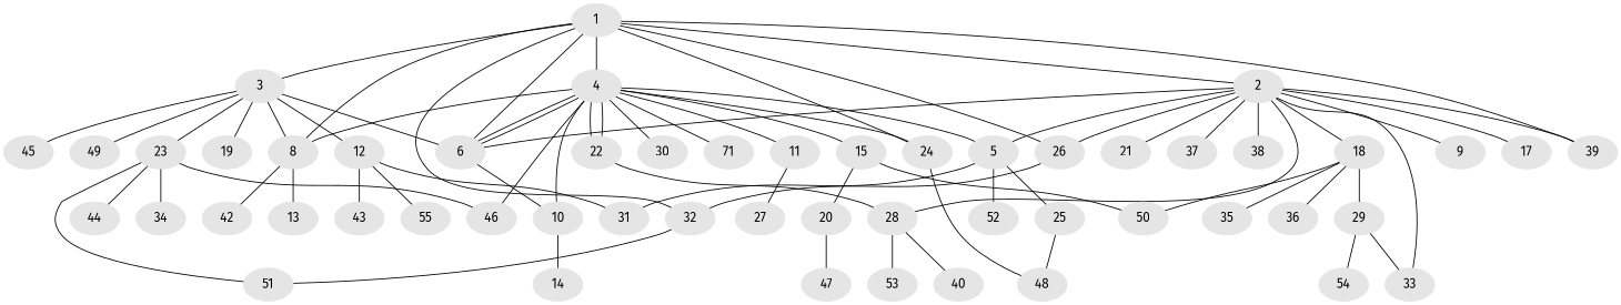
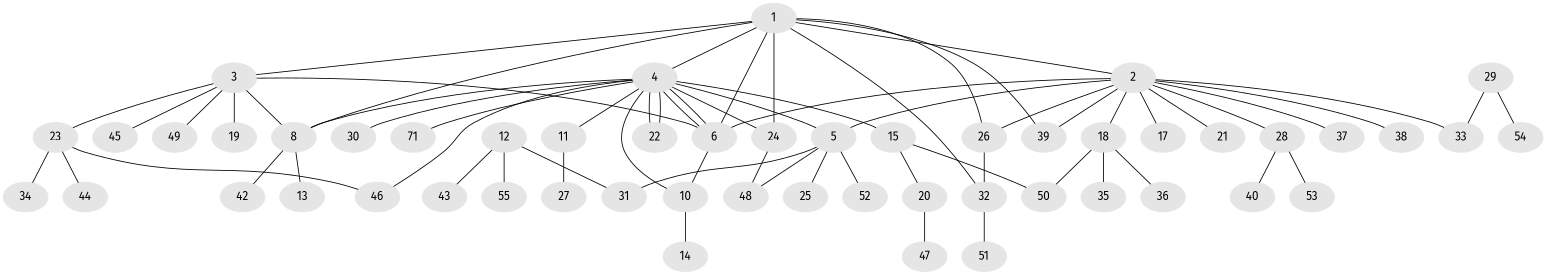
  graph {
    fontname="Fira Sans"
    node [color=gray90 fontname="Fira Sans" style=filled]
    edge [fontname="Fira Sans"]
    1
    2
    3
    4
    6
    8
    24
    26
    32
    39
    5
-   9
    17
    18
    21
    28
    33
    37
    38
    12
    19
    23
    45
    49
    10
    11
    15
    22
    30
    n30 [label=71]
    46
    13
    42
    48
    51
    25
    31
    52
    50
    29
    35
    36
    40
    53
    43
    55
    34
    44
    14
    27
    20
    47
    54
    1 -- 2
    1 -- 3
    1 -- 4
    1 -- 6
    1 -- 8
    1 -- 24
    1 -- 26
    1 -- 32
    1 -- 39
    2 -- 6
    2 -- 26
    2 -- 39
    2 -- 5
-   2 -- 9
    2 -- 17
    2 -- 18
    2 -- 21
    2 -- 28
    2 -- 33
    2 -- 37
    2 -- 38
    3 -- 6
    3 -- 8
-   3 -- 12
    3 -- 19
    3 -- 23
    3 -- 45
    3 -- 49
    4 -- 6
    4 -- 6
    4 -- 8
    4 -- 24
    4 -- 5
    4 -- 10
    4 -- 11
    4 -- 15
    4 -- 22
    4 -- 22
    4 -- 30
    4 -- n30
    4 -- 46
    6 -- 10
    8 -- 13
    8 -- 42
    24 -- 48
    26 -- 32
    32 -- 51
-   25 -- 48
+   5 -- 48
    5 -- 25
    5 -- 31
    5 -- 52
    18 -- 50
-   18 -- 29
    18 -- 35
    18 -- 36
    28 -- 40
    28 -- 53
    12 -- 31
    12 -- 43
    12 -- 55
    23 -- 46
-   23 -- 51
    23 -- 34
    23 -- 44
    10 -- 14
    11 -- 27
    15 -- 50
    15 -- 20
-   22 -- 28
    29 -- 33
    29 -- 54
    20 -- 47
  }
